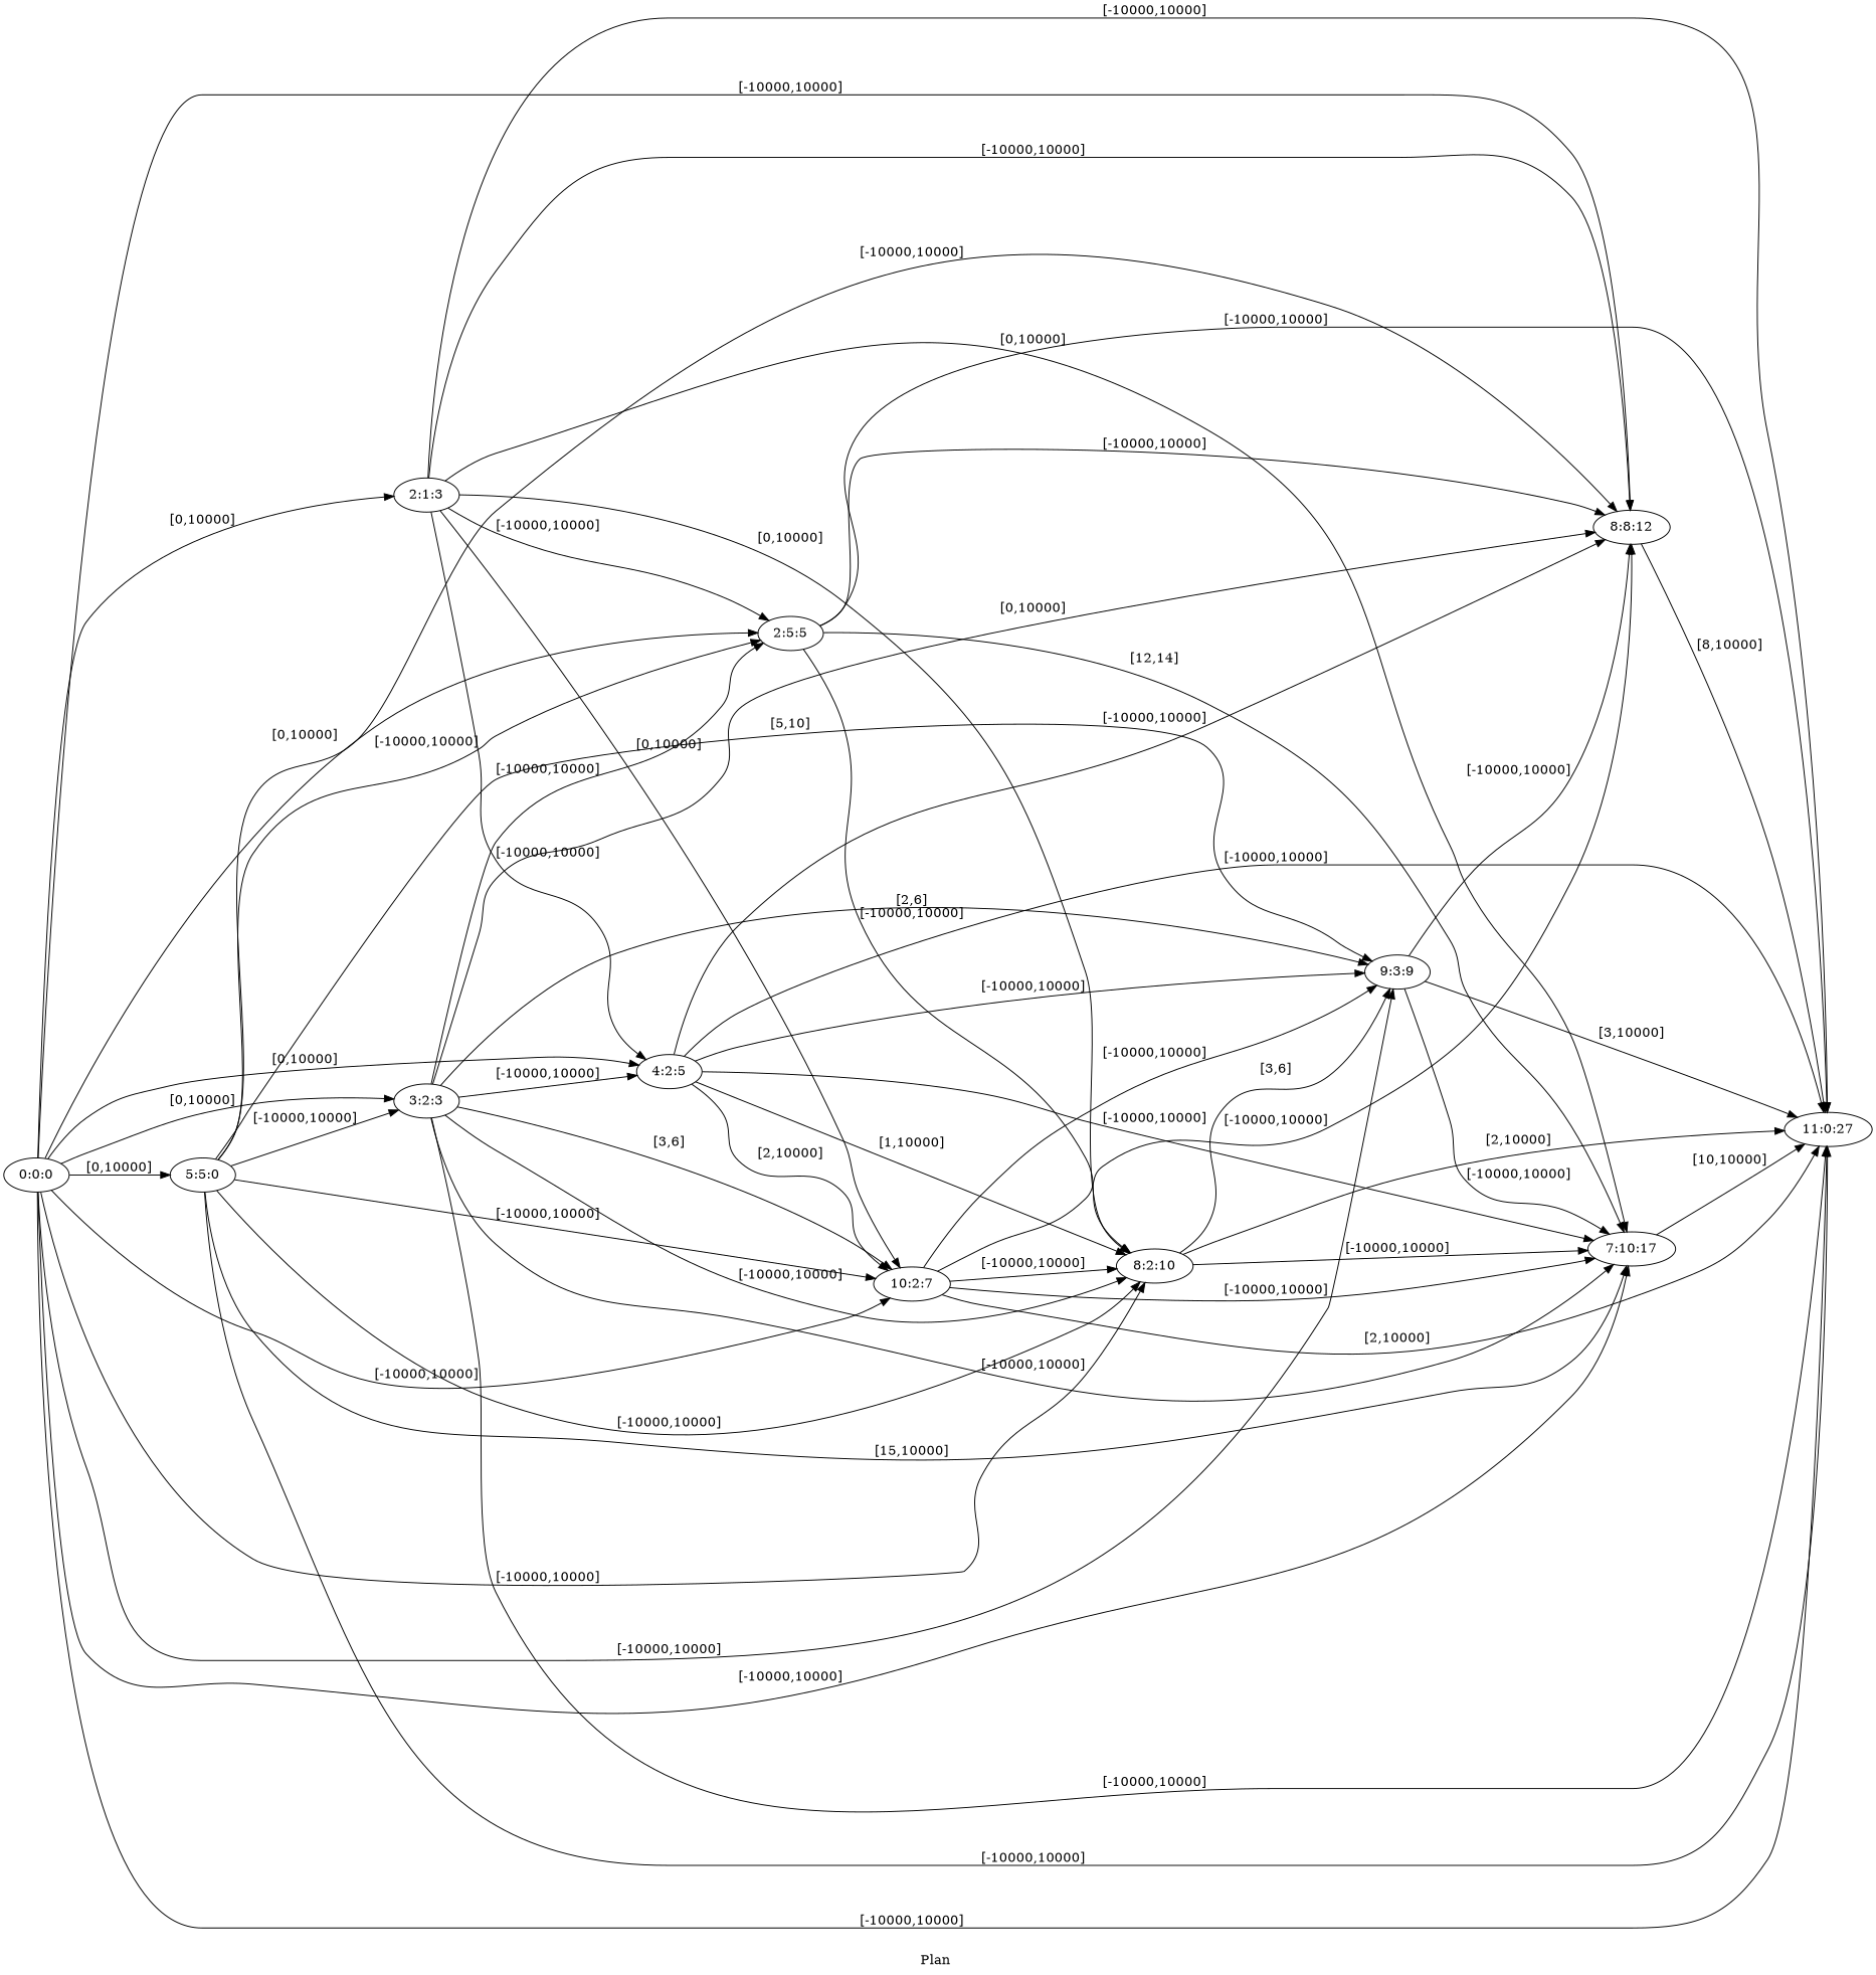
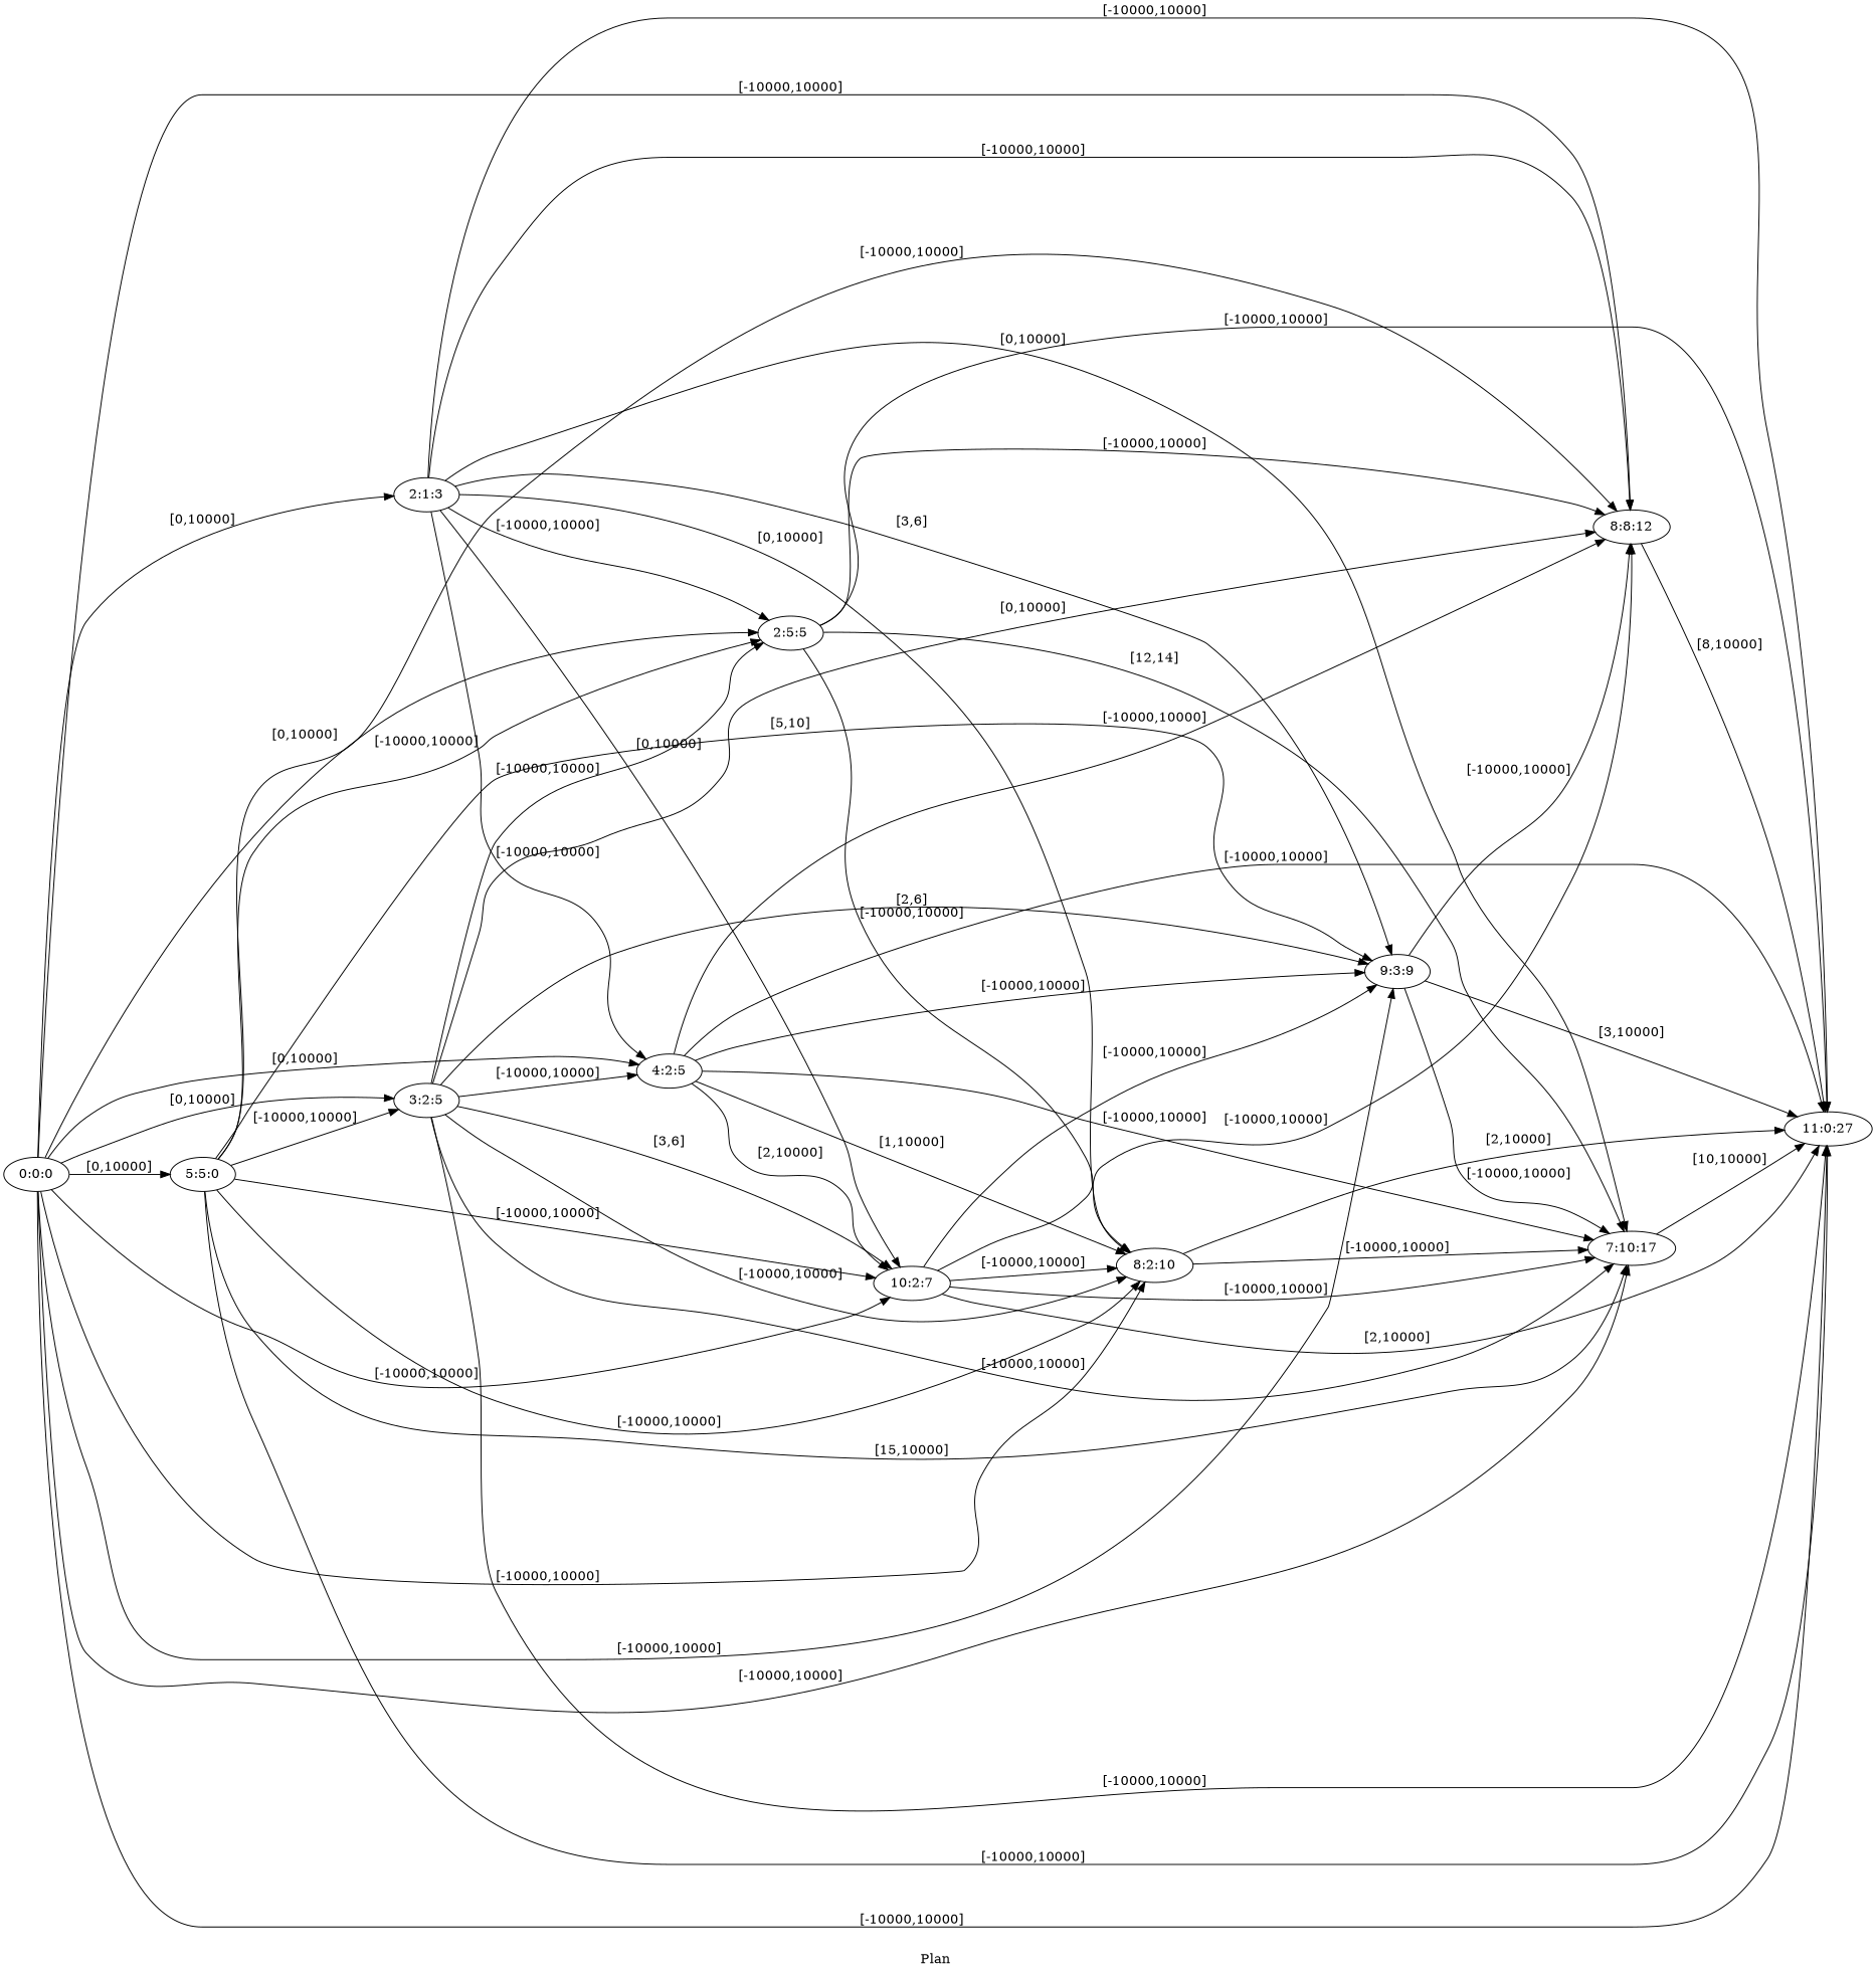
  digraph {
    fldt=0.568462
    label="Plan "
    nodesep=.45
    rankdir=LR
    n1 [label="2:1:3"]
    "0:0:0"
    "2:5:5"
-   "3:2:3"
+   "3:2:3" [label="3:2:5"]
    "4:2:5"
    "5:5:0"
    n7 [label="8:8:12"]
    "7:10:17"
    "8:2:10"
    "9:3:9"
    "10:2:7"
    "11:0:27"
    n1 -> "2:5:5" [label="[-10000,10000]"]
    n1 -> "4:2:5" [label="[-10000,10000]"]
    n1 -> n7 [label="[-10000,10000]"]
    n1 -> "7:10:17" [label="[0,10000]"]
    n1 -> "8:2:10" [label="[0,10000]"]
-   "8:2:10" -> "9:3:9" [label="[3,6]"]
+   n1 -> "9:3:9" [label="[3,6]"]
    n1 -> "10:2:7" [label="[0,10000]"]
    n1 -> "11:0:27" [label="[-10000,10000]"]
    "0:0:0" -> n1 [label="[0,10000]"]
    "0:0:0" -> "2:5:5" [label="[0,10000]"]
    "0:0:0" -> "3:2:3" [label="[0,10000]"]
    "0:0:0" -> "4:2:5" [label="[0,10000]"]
    "0:0:0" -> "5:5:0" [label="[0,10000]"]
    "0:0:0" -> n7 [label="[-10000,10000]"]
    "0:0:0" -> "7:10:17" [label="[-10000,10000]"]
    "0:0:0" -> "8:2:10" [label="[-10000,10000]"]
    "0:0:0" -> "9:3:9" [label="[-10000,10000]"]
    "0:0:0" -> "10:2:7" [label="[-10000,10000]"]
    "0:0:0" -> "11:0:27" [label="[-10000,10000]"]
    "2:5:5" -> n7 [label="[-10000,10000]"]
    "2:5:5" -> "7:10:17" [label="[12,14]"]
    "2:5:5" -> "8:2:10" [label="[-10000,10000]"]
    "2:5:5" -> "11:0:27" [label="[-10000,10000]"]
    "3:2:3" -> "2:5:5" [label="[-10000,10000]"]
    "3:2:3" -> "4:2:5" [label="[-10000,10000]"]
    "3:2:3" -> n7 [label="[0,10000]"]
    "3:2:3" -> "7:10:17" [label="[-10000,10000]"]
    "3:2:3" -> "8:2:10" [label="[-10000,10000]"]
    "3:2:3" -> "9:3:9" [label="[2,6]"]
    "3:2:3" -> "10:2:7" [label="[3,6]"]
    "3:2:3" -> "11:0:27" [label="[-10000,10000]"]
    "4:2:5" -> n7 [label="[-10000,10000]"]
    "4:2:5" -> "7:10:17" [label="[-10000,10000]"]
    "4:2:5" -> "8:2:10" [label="[1,10000]"]
    "4:2:5" -> "9:3:9" [label="[-10000,10000]"]
    "4:2:5" -> "10:2:7" [label="[2,10000]"]
    "4:2:5" -> "11:0:27" [label="[-10000,10000]"]
    "5:5:0" -> "2:5:5" [label="[-10000,10000]"]
    "5:5:0" -> "3:2:3" [label="[-10000,10000]"]
    "5:5:0" -> n7 [label="[-10000,10000]"]
    "5:5:0" -> "7:10:17" [label="[15,10000]"]
    "5:5:0" -> "8:2:10" [label="[-10000,10000]"]
    "5:5:0" -> "9:3:9" [label="[5,10]"]
    "5:5:0" -> "10:2:7" [label="[-10000,10000]"]
    "5:5:0" -> "11:0:27" [label="[-10000,10000]"]
    n7 -> "11:0:27" [label="[8,10000]"]
    "7:10:17" -> "11:0:27" [label="[10,10000]"]
    "8:2:10" -> "7:10:17" [label="[-10000,10000]"]
    "8:2:10" -> "11:0:27" [label="[2,10000]"]
    "9:3:9" -> n7 [label="[-10000,10000]"]
    "9:3:9" -> "7:10:17" [label="[-10000,10000]"]
    "9:3:9" -> "11:0:27" [label="[3,10000]"]
    "10:2:7" -> n7 [label="[-10000,10000]"]
    "10:2:7" -> "7:10:17" [label="[-10000,10000]"]
    "10:2:7" -> "8:2:10" [label="[-10000,10000]"]
    "10:2:7" -> "9:3:9" [label="[-10000,10000]"]
    "10:2:7" -> "11:0:27" [label="[2,10000]"]
  }
